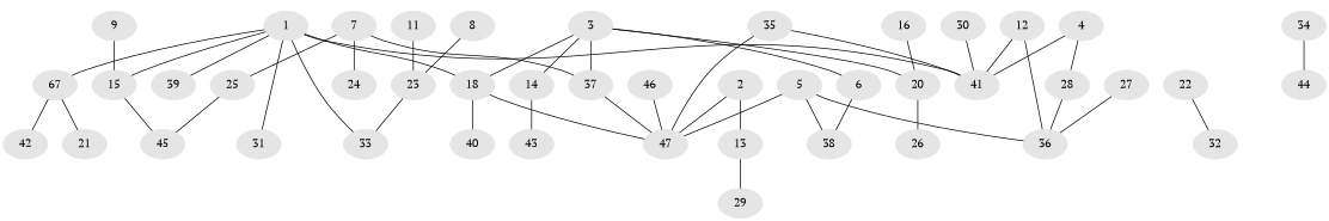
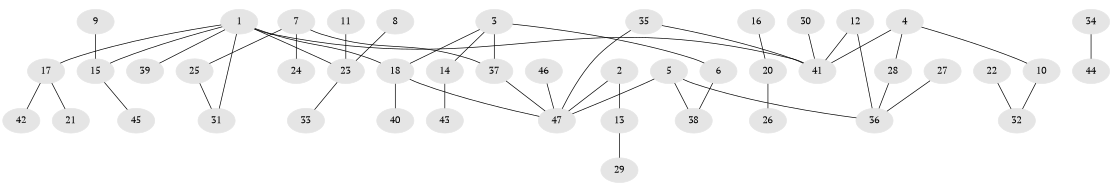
  graph {
    fontname="PT Serif"
    node [color=gray90 fontname="PT Serif" style=filled]
    edge [fontname="PT Serif" weight=1.0]
    1
    15
-   17 [label=67]
+   17
    18
    31
    33
    39
    41
    45
    21
    42
    47
    40
    2
    13
    29
    3
    6
    14
    20
    37
    38
    43
    26
    4
+   10
    28
    32
    36
    5
    7
    24
    25
    8
    23
    9
    11
    12
    16
    22
    27
    30
    34
    44
    35
    46
    1 -- 15
    1 -- 17
    1 -- 18
    1 -- 31
-   1 -- 33
+   1 -- 23
    1 -- 39
    1 -- 41
    15 -- 45
    17 -- 21
    17 -- 42
    18 -- 47
    18 -- 40
    2 -- 47
    2 -- 13
    13 -- 29
    3 -- 18
    3 -- 6
    3 -- 14
-   3 -- 20
    3 -- 37
    6 -- 38
    14 -- 43
    20 -- 26
    37 -- 47
    4 -- 41
+   4 -- 10
    4 -- 28
+   10 -- 32
    28 -- 36
    5 -- 47
    5 -- 38
    5 -- 36
    7 -- 37
    7 -- 24
    7 -- 25
-   25 -- 45
+   25 -- 31
    8 -- 23
    23 -- 33
    9 -- 15
    11 -- 23
    12 -- 41
    12 -- 36
    16 -- 20
    22 -- 32
    27 -- 36
    30 -- 41
    34 -- 44
    35 -- 41
    35 -- 47
    46 -- 47
  }
